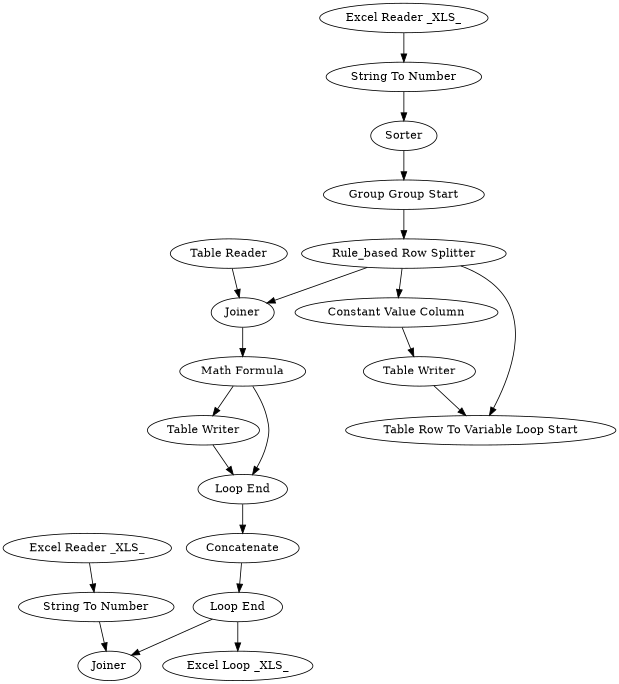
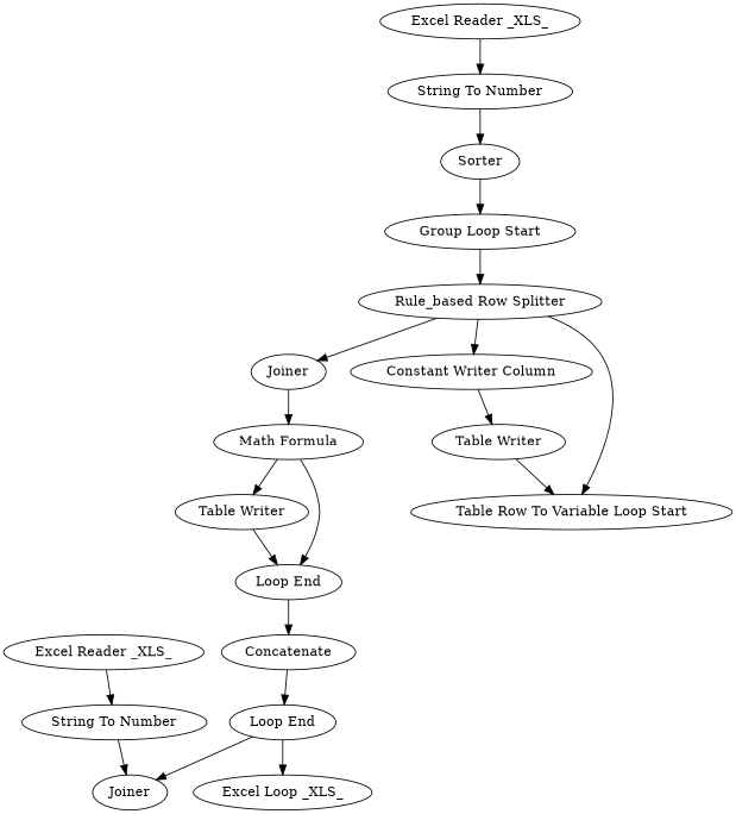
  digraph {
    rankdir=TB
    n1 [label=Joiner]
    n2 [label="Math Formula"]
    n3 [label="Table Writer"]
    n4 [label="Loop End"]
    n5 [label=Concatenate]
    n6 [label="Loop End"]
    n7 [label="Excel Loop _XLS_"]
    n8 [label=Joiner]
-   n9 [label="Constant Value Column"]
+   n9 [label="Constant Writer Column"]
    n10 [label="Table Writer"]
    n11 [label="Table Row To Variable Loop Start"]
-   n12 [label="Table Reader"]
    n13 [label="Rule_based Row Splitter"]
    n14 [label="Excel Reader _XLS_"]
    n15 [label="String To Number"]
    n16 [label=Sorter]
-   n17 [label="Group Group Start"]
+   n17 [label="Group Loop Start"]
    n18 [label="String To Number"]
    n19 [label="Excel Reader _XLS_"]
    n1 -> n2
    n2 -> n3
    n2 -> n4
    n3 -> n4
    n4 -> n5
    n5 -> n6
    n6 -> n7
    n6 -> n8
    n9 -> n10
    n10 -> n11
-   n12 -> n1
    n13 -> n1
    n13 -> n9
    n13 -> n11
    n14 -> n15
    n15 -> n16
    n16 -> n17
    n17 -> n13
    n18 -> n8
    n19 -> n18
  }
